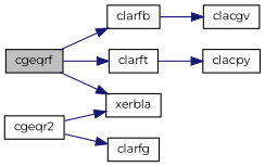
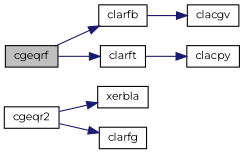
  digraph {
    fontname=Montserrat
    rankdir=LR
    node [color=black fillcolor=white fontname=Montserrat fontsize=10 shape=record style=filled]
    edge [color=midnightblue fontname=Montserrat fontsize=10 labelfontname=Helvetica labelfontsize=10 style=solid]
    n1 [fillcolor=grey75 fontcolor=black height=0.2 label=cgeqrf width=0.4]
    n2 [height=0.2 label=xerbla width=0.4]
    n3 [height=0.2 label=clarfb width=0.4]
    n4 [height=0.2 label=clarft width=0.4]
    n5 [height=0.2 label=cgeqr2 width=0.4]
    n6 [height=0.2 label=clarfg width=0.4]
    n7 [height=0.2 label=clacgv width=0.4]
    n8 [height=0.2 label=clacpy width=0.4]
-   n1 -> n2
    n1 -> n3
    n1 -> n4
    n3 -> n7
    n4 -> n8
    n5 -> n2
    n5 -> n6
  }
